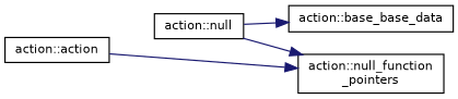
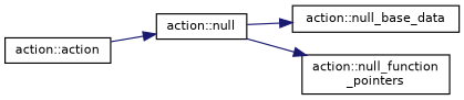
  digraph {
    rankdir=LR
    node [color=black fillcolor=white fontname=Helvetica fontsize=10 shape=record style=filled]
    edge [color=midnightblue fontname=Helvetica fontsize=10 labelfontname=Helvetica labelfontsize=10 style=solid]
    n1 [height=0.2 label="action::action" width=0.4]
    n2 [height=0.2 label="action::null" width=0.4]
-   n3 [height=0.2 label="action::base_base_data" width=0.4]
+   n3 [height=0.2 label="action::null_base_data" width=0.4]
    n4 [height=0.2 label="action::null_function\l_pointers" width=0.4]
-   n1 -> n4
+   n1 -> n2
    n2 -> n3
    n2 -> n4
  }
